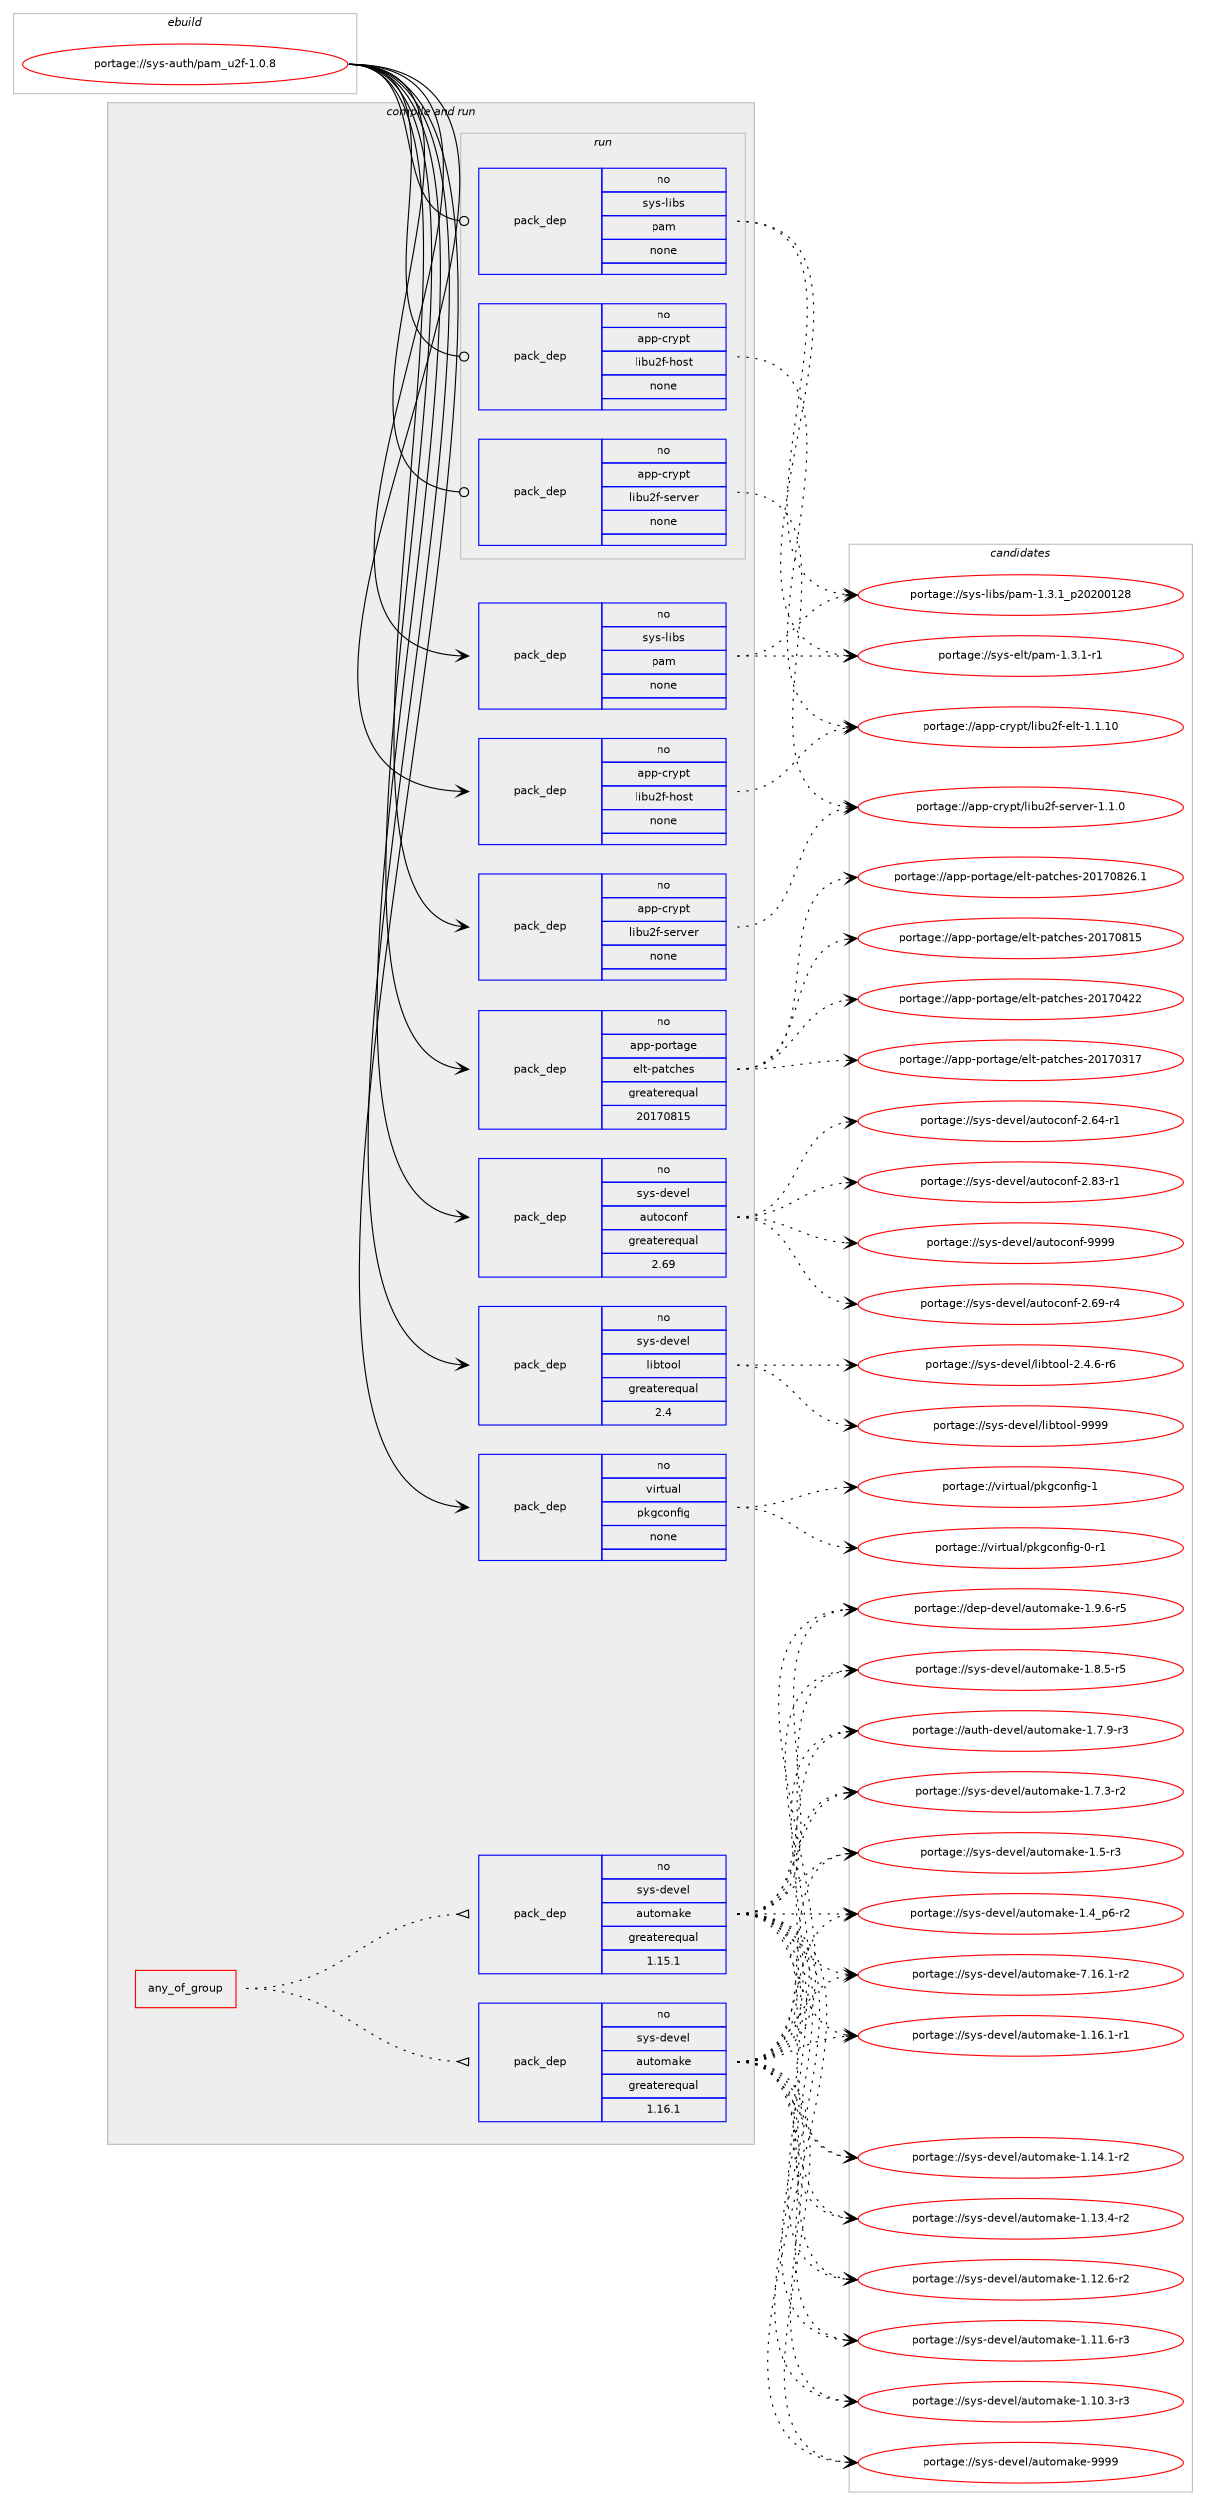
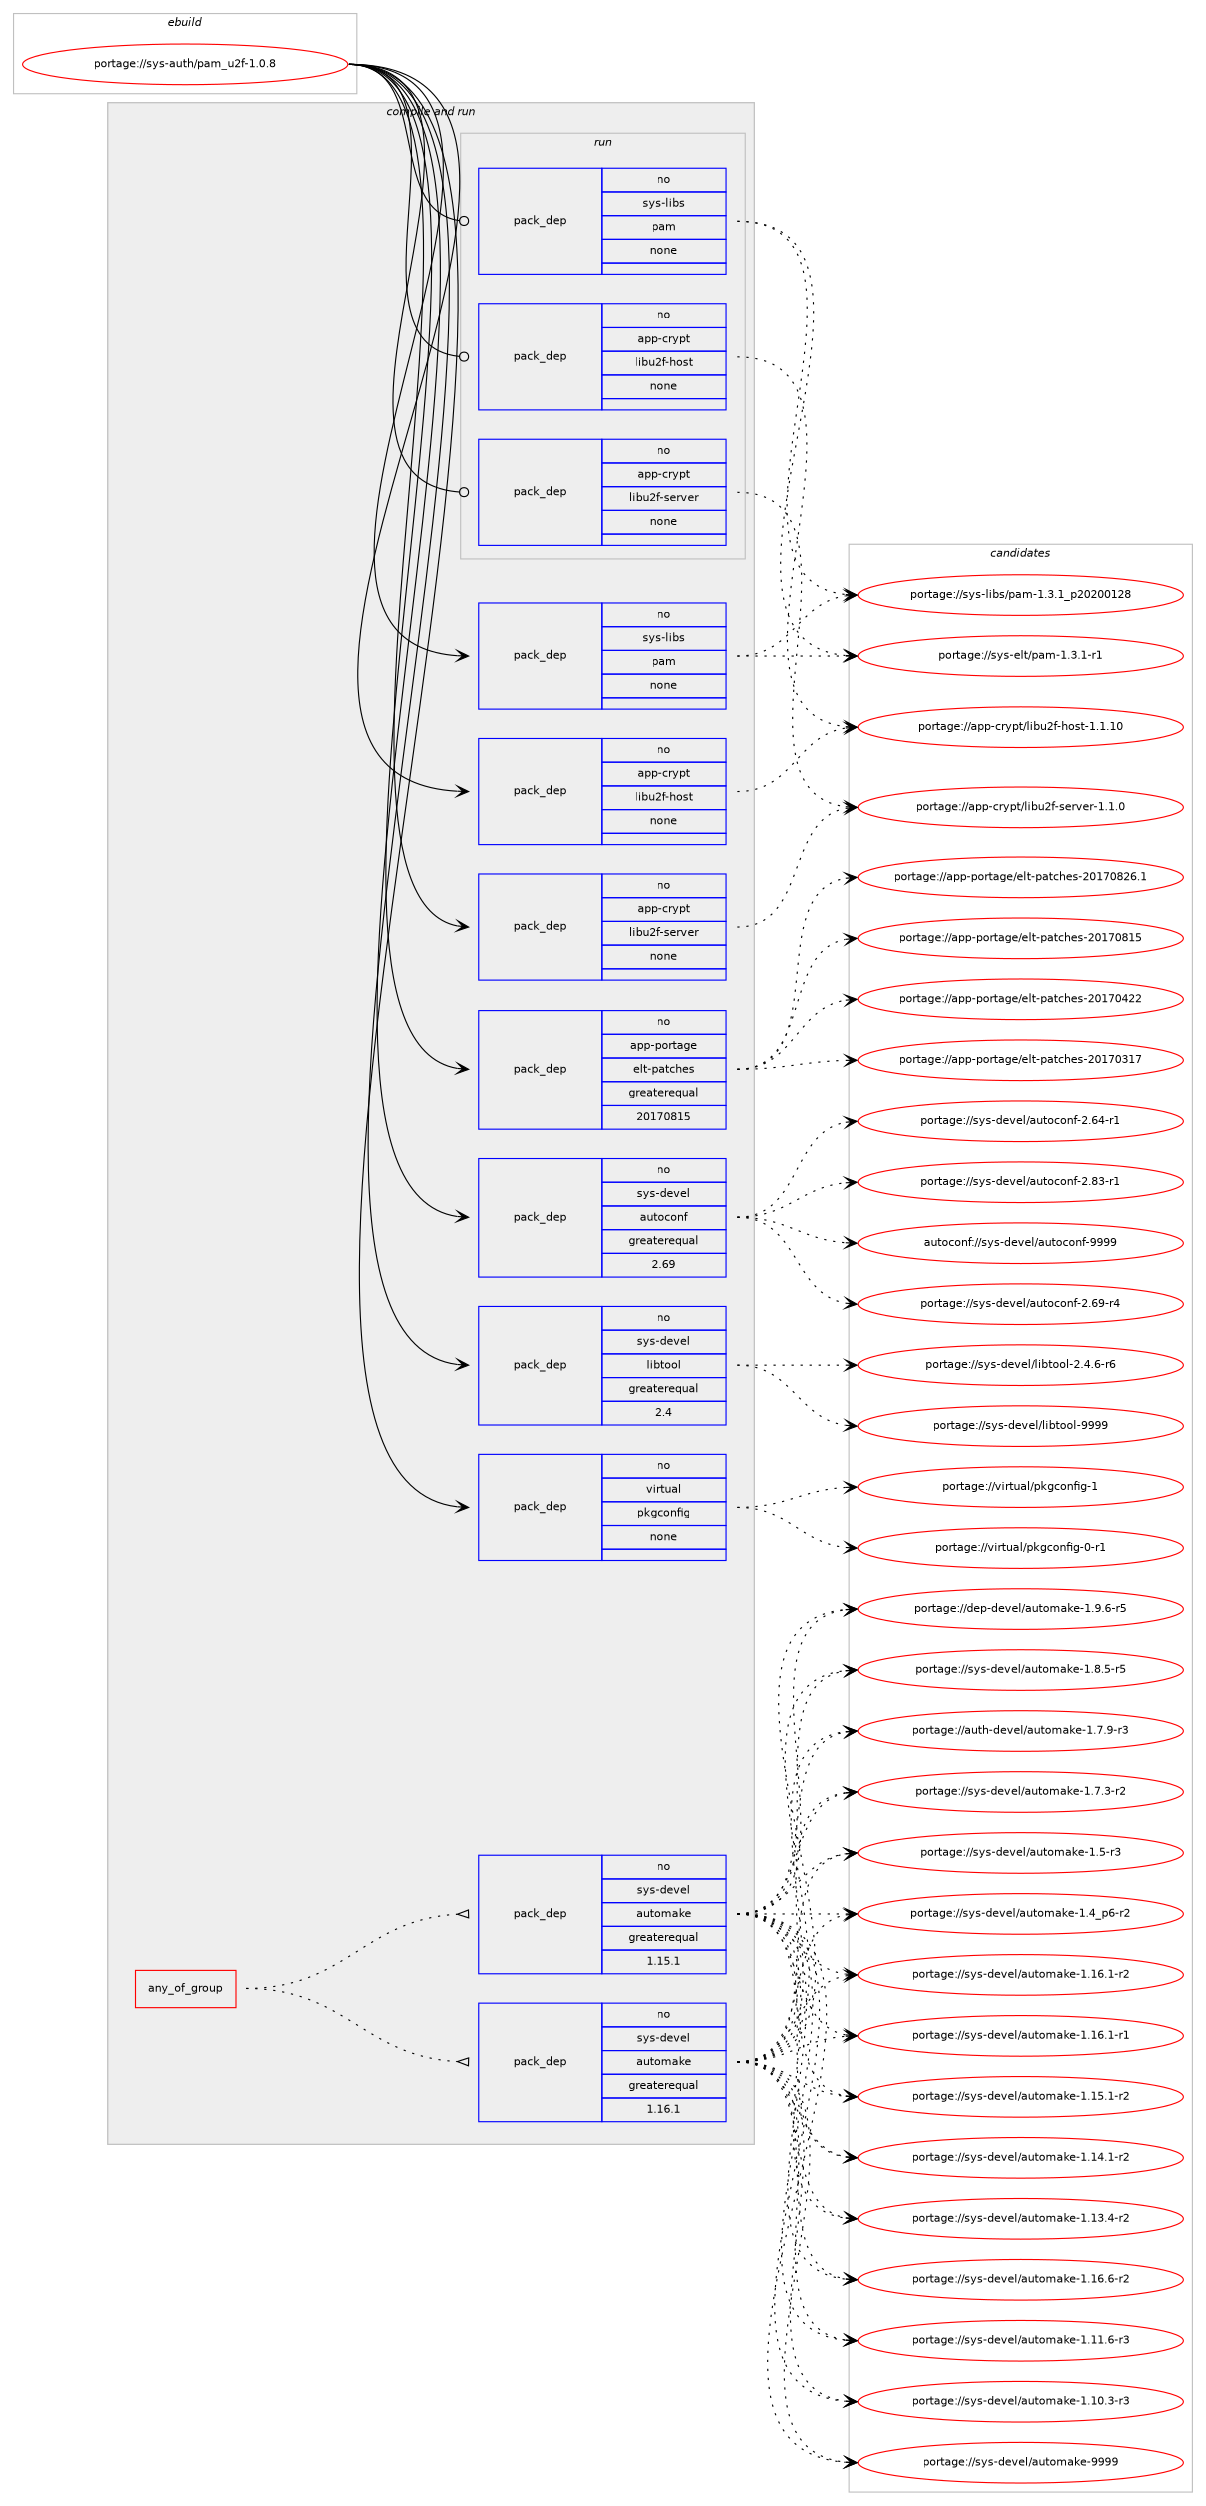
  digraph {
    compound=true
    concentrate=true
    fontname=Helvetica
    fontsize=10
    newrank=true
    rankdir=LR
    ranksep=1.5
    node [color=red fontname=Helvetica fontsize=10]
    edge [arrowhead=vee headport=w style=dotted tailport=e weight=100]
    n1 [label="portage://sys-auth/pam_u2f-1.0.8" width=4]
    n2 [color=blue label=<<TABLE BORDER="0" CELLBORDER="1" CELLSPACING="0" CELLPADDING="4" WIDTH="220"><TR><TD ROWSPAN="6" CELLPADDING="30">pack_dep</TD></TR><TR><TD WIDTH="110">no</TD></TR><TR><TD>sys-devel</TD></TR><TR><TD>automake</TD></TR><TR><TD>greaterequal</TD></TR><TR><TD>1.16.1</TD></TR></TABLE>> shape=none]
    n3 [color=blue label=<<TABLE BORDER="0" CELLBORDER="1" CELLSPACING="0" CELLPADDING="4" WIDTH="220"><TR><TD ROWSPAN="6" CELLPADDING="30">pack_dep</TD></TR><TR><TD WIDTH="110">no</TD></TR><TR><TD>sys-devel</TD></TR><TR><TD>automake</TD></TR><TR><TD>greaterequal</TD></TR><TR><TD>1.15.1</TD></TR></TABLE>> shape=none]
    n4 [label=<<TABLE BORDER="0" CELLBORDER="1" CELLSPACING="0" CELLPADDING="4"><TR><TD CELLPADDING="10">any_of_group</TD></TR></TABLE>> shape=none]
    n5 [color=blue label=<<TABLE BORDER="0" CELLBORDER="1" CELLSPACING="0" CELLPADDING="4" WIDTH="220"><TR><TD ROWSPAN="6" CELLPADDING="30">pack_dep</TD></TR><TR><TD WIDTH="110">no</TD></TR><TR><TD>app-crypt</TD></TR><TR><TD>libu2f-host</TD></TR><TR><TD>none</TD></TR><TR><TD></TD></TR></TABLE>> shape=none]
    n6 [color=blue label=<<TABLE BORDER="0" CELLBORDER="1" CELLSPACING="0" CELLPADDING="4" WIDTH="220"><TR><TD ROWSPAN="6" CELLPADDING="30">pack_dep</TD></TR><TR><TD WIDTH="110">no</TD></TR><TR><TD>app-crypt</TD></TR><TR><TD>libu2f-server</TD></TR><TR><TD>none</TD></TR><TR><TD></TD></TR></TABLE>> shape=none]
    n7 [color=blue label=<<TABLE BORDER="0" CELLBORDER="1" CELLSPACING="0" CELLPADDING="4" WIDTH="220"><TR><TD ROWSPAN="6" CELLPADDING="30">pack_dep</TD></TR><TR><TD WIDTH="110">no</TD></TR><TR><TD>app-portage</TD></TR><TR><TD>elt-patches</TD></TR><TR><TD>greaterequal</TD></TR><TR><TD>20170815</TD></TR></TABLE>> shape=none]
    n8 [color=blue label=<<TABLE BORDER="0" CELLBORDER="1" CELLSPACING="0" CELLPADDING="4" WIDTH="220"><TR><TD ROWSPAN="6" CELLPADDING="30">pack_dep</TD></TR><TR><TD WIDTH="110">no</TD></TR><TR><TD>sys-devel</TD></TR><TR><TD>autoconf</TD></TR><TR><TD>greaterequal</TD></TR><TR><TD>2.69</TD></TR></TABLE>> shape=none]
    n9 [color=blue label=<<TABLE BORDER="0" CELLBORDER="1" CELLSPACING="0" CELLPADDING="4" WIDTH="220"><TR><TD ROWSPAN="6" CELLPADDING="30">pack_dep</TD></TR><TR><TD WIDTH="110">no</TD></TR><TR><TD>sys-devel</TD></TR><TR><TD>libtool</TD></TR><TR><TD>greaterequal</TD></TR><TR><TD>2.4</TD></TR></TABLE>> shape=none]
    n10 [color=blue label=<<TABLE BORDER="0" CELLBORDER="1" CELLSPACING="0" CELLPADDING="4" WIDTH="220"><TR><TD ROWSPAN="6" CELLPADDING="30">pack_dep</TD></TR><TR><TD WIDTH="110">no</TD></TR><TR><TD>sys-libs</TD></TR><TR><TD>pam</TD></TR><TR><TD>none</TD></TR><TR><TD></TD></TR></TABLE>> shape=none]
    n11 [color=blue label=<<TABLE BORDER="0" CELLBORDER="1" CELLSPACING="0" CELLPADDING="4" WIDTH="220"><TR><TD ROWSPAN="6" CELLPADDING="30">pack_dep</TD></TR><TR><TD WIDTH="110">no</TD></TR><TR><TD>virtual</TD></TR><TR><TD>pkgconfig</TD></TR><TR><TD>none</TD></TR><TR><TD></TD></TR></TABLE>> shape=none]
    n12 [color=blue label=<<TABLE BORDER="0" CELLBORDER="1" CELLSPACING="0" CELLPADDING="4" WIDTH="220"><TR><TD ROWSPAN="6" CELLPADDING="30">pack_dep</TD></TR><TR><TD WIDTH="110">no</TD></TR><TR><TD>app-crypt</TD></TR><TR><TD>libu2f-host</TD></TR><TR><TD>none</TD></TR><TR><TD></TD></TR></TABLE>> shape=none]
    n13 [color=blue label=<<TABLE BORDER="0" CELLBORDER="1" CELLSPACING="0" CELLPADDING="4" WIDTH="220"><TR><TD ROWSPAN="6" CELLPADDING="30">pack_dep</TD></TR><TR><TD WIDTH="110">no</TD></TR><TR><TD>app-crypt</TD></TR><TR><TD>libu2f-server</TD></TR><TR><TD>none</TD></TR><TR><TD></TD></TR></TABLE>> shape=none]
    n14 [color=blue label=<<TABLE BORDER="0" CELLBORDER="1" CELLSPACING="0" CELLPADDING="4" WIDTH="220"><TR><TD ROWSPAN="6" CELLPADDING="30">pack_dep</TD></TR><TR><TD WIDTH="110">no</TD></TR><TR><TD>sys-libs</TD></TR><TR><TD>pam</TD></TR><TR><TD>none</TD></TR><TR><TD></TD></TR></TABLE>> shape=none]
    n15 [label="portage://sys-devel/automake-9999" width=4]
    n16 [label="portage://dep-devel/automake-1.9.6-r5" width=4]
    n17 [label="portage://sys-devel/automake-1.8.5-r5" width=4]
    n18 [label="portage://auth-devel/automake-1.7.9-r3" width=4]
    n19 [label="portage://sys-devel/automake-1.7.3-r2" width=4]
    n20 [label="portage://sys-devel/automake-1.5-r3" width=4]
    n21 [label="portage://sys-devel/automake-1.4_p6-r2" width=4]
-   n22 [label="portage://sys-devel/automake-7.16.1-r2" width=4]
+   n22 [label="portage://sys-devel/automake-1.16.1-r2" width=4]
    n23 [label="portage://sys-devel/automake-1.16.1-r1" width=4]
+   n24 [label="portage://sys-devel/automake-1.15.1-r2" width=4]
    n25 [label="portage://sys-devel/automake-1.14.1-r2" width=4]
    n26 [label="portage://sys-devel/automake-1.13.4-r2" width=4]
-   n27 [label="portage://sys-devel/automake-1.12.6-r2" width=4]
+   n27 [label="portage://sys-devel/automake-1.16.6-r2" width=4]
    n28 [label="portage://sys-devel/automake-1.11.6-r3" width=4]
    n29 [label="portage://sys-devel/automake-1.10.3-r3" width=4]
-   n30 [label="portage://app-crypt/libu2f-elt-1.1.10" width=4]
+   n30 [label="portage://app-crypt/libu2f-host-1.1.10" width=4]
    n31 [label="portage://app-crypt/libu2f-server-1.1.0" width=4]
    n32 [label="portage://app-portage/elt-patches-20170826.1" width=4]
    n33 [label="portage://app-portage/elt-patches-20170815" width=4]
    n34 [label="portage://app-portage/elt-patches-20170422" width=4]
    n35 [label="portage://app-portage/elt-patches-20170317" width=4]
-   n36 [label="portage://sys-devel/autoconf-9999" width=4]
+   n36 [label="autoconf://sys-devel/autoconf-9999" width=4]
    n37 [label="portage://sys-devel/autoconf-2.69-r4" width=4]
    n38 [label="portage://sys-devel/autoconf-2.64-r1" width=4]
    n39 [label="portage://sys-devel/autoconf-2.83-r1" width=4]
    n40 [label="portage://sys-devel/libtool-9999" width=4]
    n41 [label="portage://sys-devel/libtool-2.4.6-r6" width=4]
    n42 [label="portage://sys-libs/pam-1.3.1_p20200128" width=4]
    n43 [label="portage://sys-elt/pam-1.3.1-r1" width=4]
    n44 [label="portage://virtual/pkgconfig-1" width=4]
    n45 [label="portage://virtual/pkgconfig-0-r1" width=4]
    subgraph cluster_1 {
      color=gray
      label=<<i>ebuild</i>>
      rank=same
      n1
    }
    subgraph cluster_2 {
      color=gray
      label=<<i>dependencies</i>>
      subgraph cluster_3 {
        color=gray
        fillcolor="#eeeeee"
        label=<<i>compile</i>>
        style=filled
        subgraph sub_4 {
          color=gray
          fillcolor="#eeeeee"
          label=<<i>compile</i>>
          style=filled
          n4
          subgraph sub_5 {
            color=gray
            fillcolor="#eeeeee"
            label=<<i>compile</i>>
            style=filled
            n2
          }
          subgraph sub_6 {
            color=gray
            fillcolor="#eeeeee"
            label=<<i>compile</i>>
            style=filled
            n3
          }
        }
        subgraph sub_7 {
          color=gray
          fillcolor="#eeeeee"
          label=<<i>compile</i>>
          style=filled
          n5
        }
        subgraph sub_8 {
          color=gray
          fillcolor="#eeeeee"
          label=<<i>compile</i>>
          style=filled
          n6
        }
        subgraph sub_9 {
          color=gray
          fillcolor="#eeeeee"
          label=<<i>compile</i>>
          style=filled
          n7
        }
        subgraph sub_10 {
          color=gray
          fillcolor="#eeeeee"
          label=<<i>compile</i>>
          style=filled
          n8
        }
        subgraph sub_11 {
          color=gray
          fillcolor="#eeeeee"
          label=<<i>compile</i>>
          style=filled
          n9
        }
        subgraph sub_12 {
          color=gray
          fillcolor="#eeeeee"
          label=<<i>compile</i>>
          style=filled
          n10
        }
        subgraph sub_13 {
          color=gray
          fillcolor="#eeeeee"
          label=<<i>compile</i>>
          style=filled
          n11
        }
      }
      subgraph cluster_14 {
        color=gray
        fillcolor="#eeeeee"
        label=<<i>compile and run</i>>
        style=filled
      }
      subgraph cluster_15 {
        color=gray
        fillcolor="#eeeeee"
        label=<<i>run</i>>
        style=filled
        subgraph sub_16 {
          color=gray
          fillcolor="#eeeeee"
          label=<<i>run</i>>
          style=filled
          n12
        }
        subgraph sub_17 {
          color=gray
          fillcolor="#eeeeee"
          label=<<i>run</i>>
          style=filled
          n13
        }
        subgraph sub_18 {
          color=gray
          fillcolor="#eeeeee"
          label=<<i>run</i>>
          style=filled
          n14
        }
      }
    }
    subgraph cluster_19 {
      color=gray
      label=<<i>candidates</i>>
      rank=same
      subgraph sub_20 {
        color=black
        label=<<i>candidates</i>>
        nodesep=1
        rank=same
        n15
        n16
        n17
        n18
        n19
        n20
        n21
        n22
        n23
+       n24
        n25
        n26
        n27
        n28
        n29
      }
      subgraph sub_21 {
        color=black
        label=<<i>candidates</i>>
        nodesep=1
        rank=same
        n15
        n16
        n17
        n18
        n19
        n20
        n21
        n22
        n23
+       n24
        n25
        n26
        n27
        n28
        n29
      }
      subgraph sub_22 {
        color=black
        label=<<i>candidates</i>>
        nodesep=1
        rank=same
        n30
      }
      subgraph sub_23 {
        color=black
        label=<<i>candidates</i>>
        nodesep=1
        rank=same
        n31
      }
      subgraph sub_24 {
        color=black
        label=<<i>candidates</i>>
        nodesep=1
        rank=same
        n32
        n33
        n34
        n35
      }
      subgraph sub_25 {
        color=black
        label=<<i>candidates</i>>
        nodesep=1
        rank=same
        n36
        n37
        n38
        n39
      }
      subgraph sub_26 {
        color=black
        label=<<i>candidates</i>>
        nodesep=1
        rank=same
        n40
        n41
      }
      subgraph sub_27 {
        color=black
        label=<<i>candidates</i>>
        nodesep=1
        rank=same
        n42
        n43
      }
      subgraph sub_28 {
        color=black
        label=<<i>candidates</i>>
        nodesep=1
        rank=same
        n44
        n45
      }
      subgraph sub_29 {
        color=black
        label=<<i>candidates</i>>
        nodesep=1
        rank=same
        n30
      }
      subgraph sub_30 {
        color=black
        label=<<i>candidates</i>>
        nodesep=1
        rank=same
        n31
      }
      subgraph sub_31 {
        color=black
        label=<<i>candidates</i>>
        nodesep=1
        rank=same
        n42
        n43
      }
    }
    n1 -> n5 [style=solid weight=20]
    n1 -> n6 [style=solid weight=20]
    n1 -> n7 [style=solid weight=20]
    n1 -> n8 [style=solid weight=20]
    n1 -> n9 [style=solid weight=20]
    n1 -> n10 [style=solid weight=20]
    n1 -> n11 [style=solid weight=20]
    n1 -> n12 [arrowhead=odot style=solid weight=20]
    n1 -> n13 [arrowhead=odot style=solid weight=20]
    n1 -> n14 [arrowhead=odot style=solid weight=20]
    n2 -> n15
    n2 -> n16
    n2 -> n17
    n2 -> n18
    n2 -> n19
    n2 -> n20
    n2 -> n21
    n2 -> n22
    n2 -> n23
+   n2 -> n24
    n2 -> n25
    n2 -> n26
    n2 -> n27
    n2 -> n28
    n2 -> n29
    n3 -> n15
    n3 -> n16
    n3 -> n17
    n3 -> n18
    n3 -> n19
    n3 -> n20
    n3 -> n21
    n3 -> n22
    n3 -> n23
+   n3 -> n24
    n3 -> n25
    n3 -> n26
    n3 -> n27
    n3 -> n28
    n3 -> n29
    n4 -> n2 [arrowhead=oinv weight=20]
    n4 -> n3 [arrowhead=oinv weight=20]
    n5 -> n30
    n6 -> n31
    n7 -> n32
    n7 -> n33
    n7 -> n34
    n7 -> n35
    n8 -> n36
    n8 -> n37
    n8 -> n38
    n8 -> n39
    n9 -> n40
    n9 -> n41
    n10 -> n42
    n10 -> n43
    n11 -> n44
    n11 -> n45
    n12 -> n30
    n13 -> n31
    n14 -> n42
    n14 -> n43
  }
